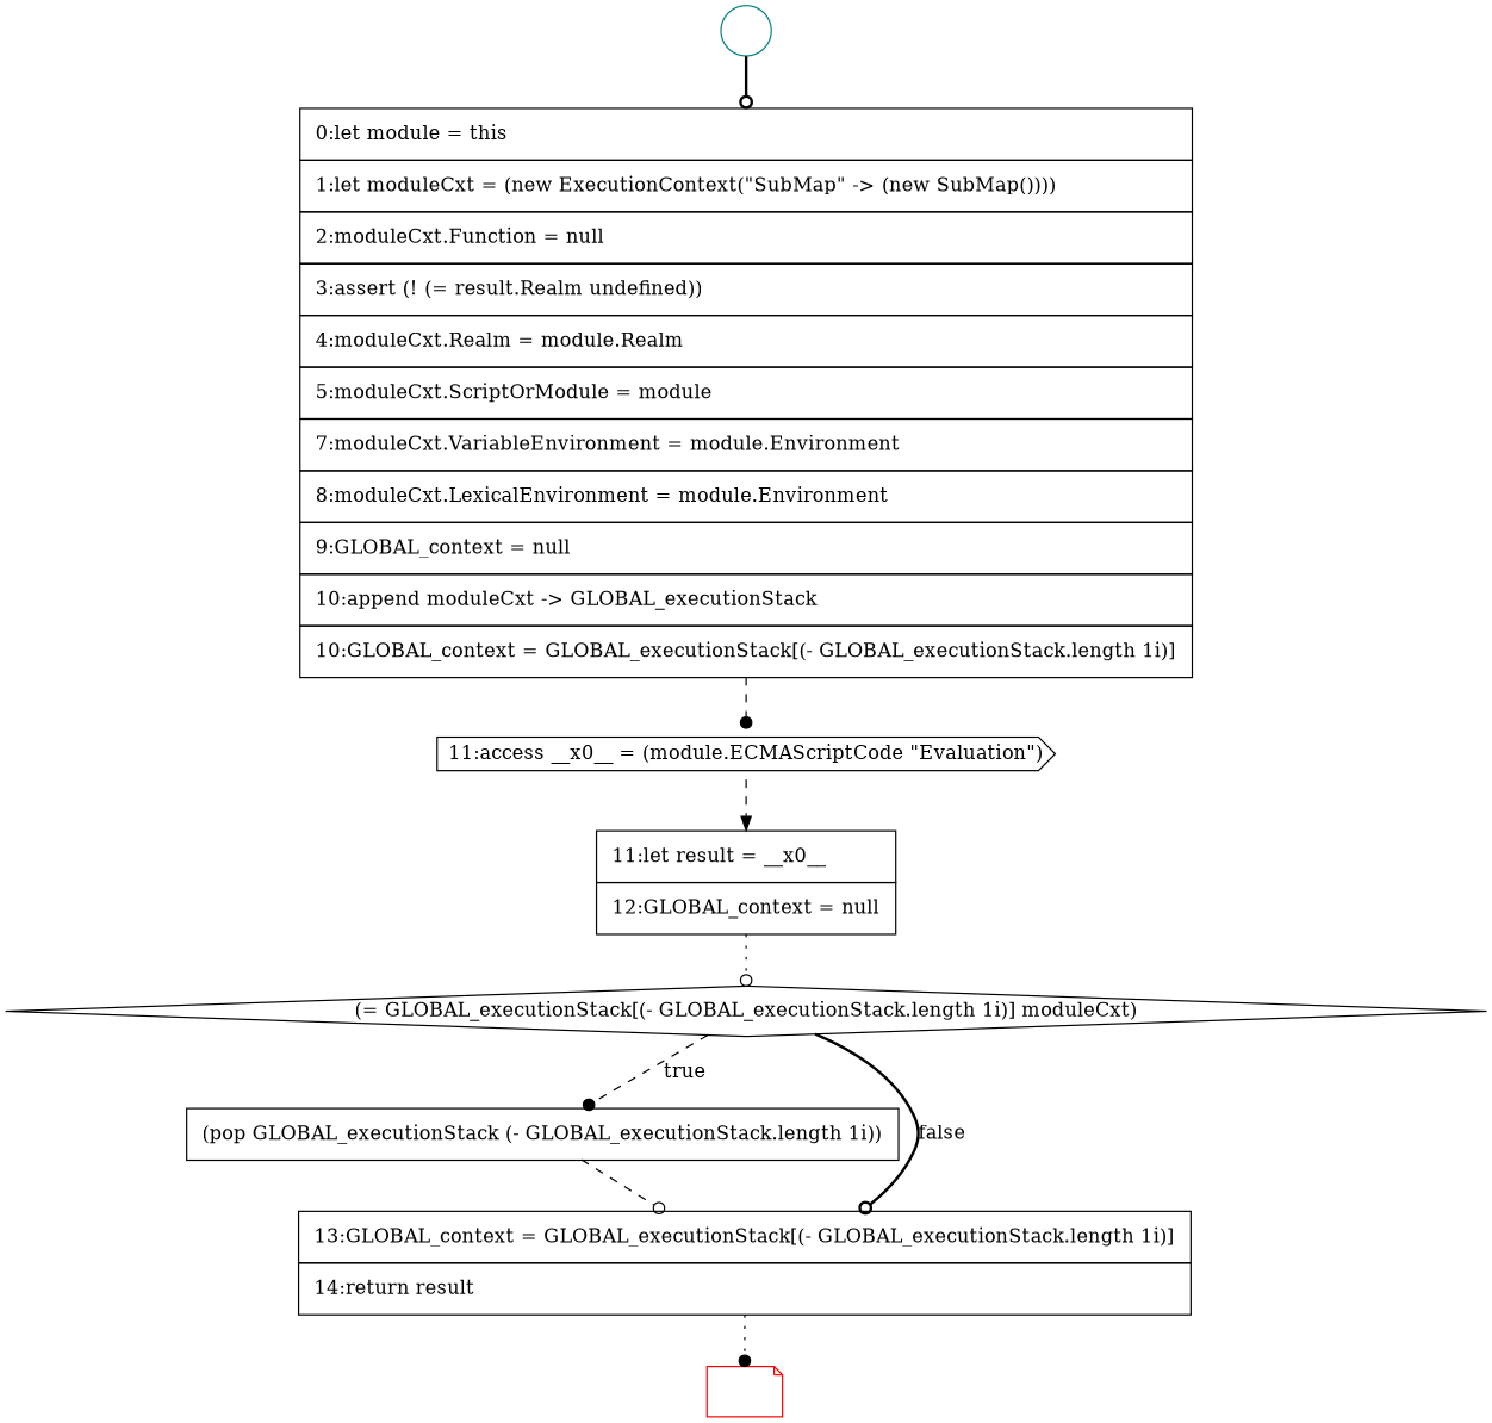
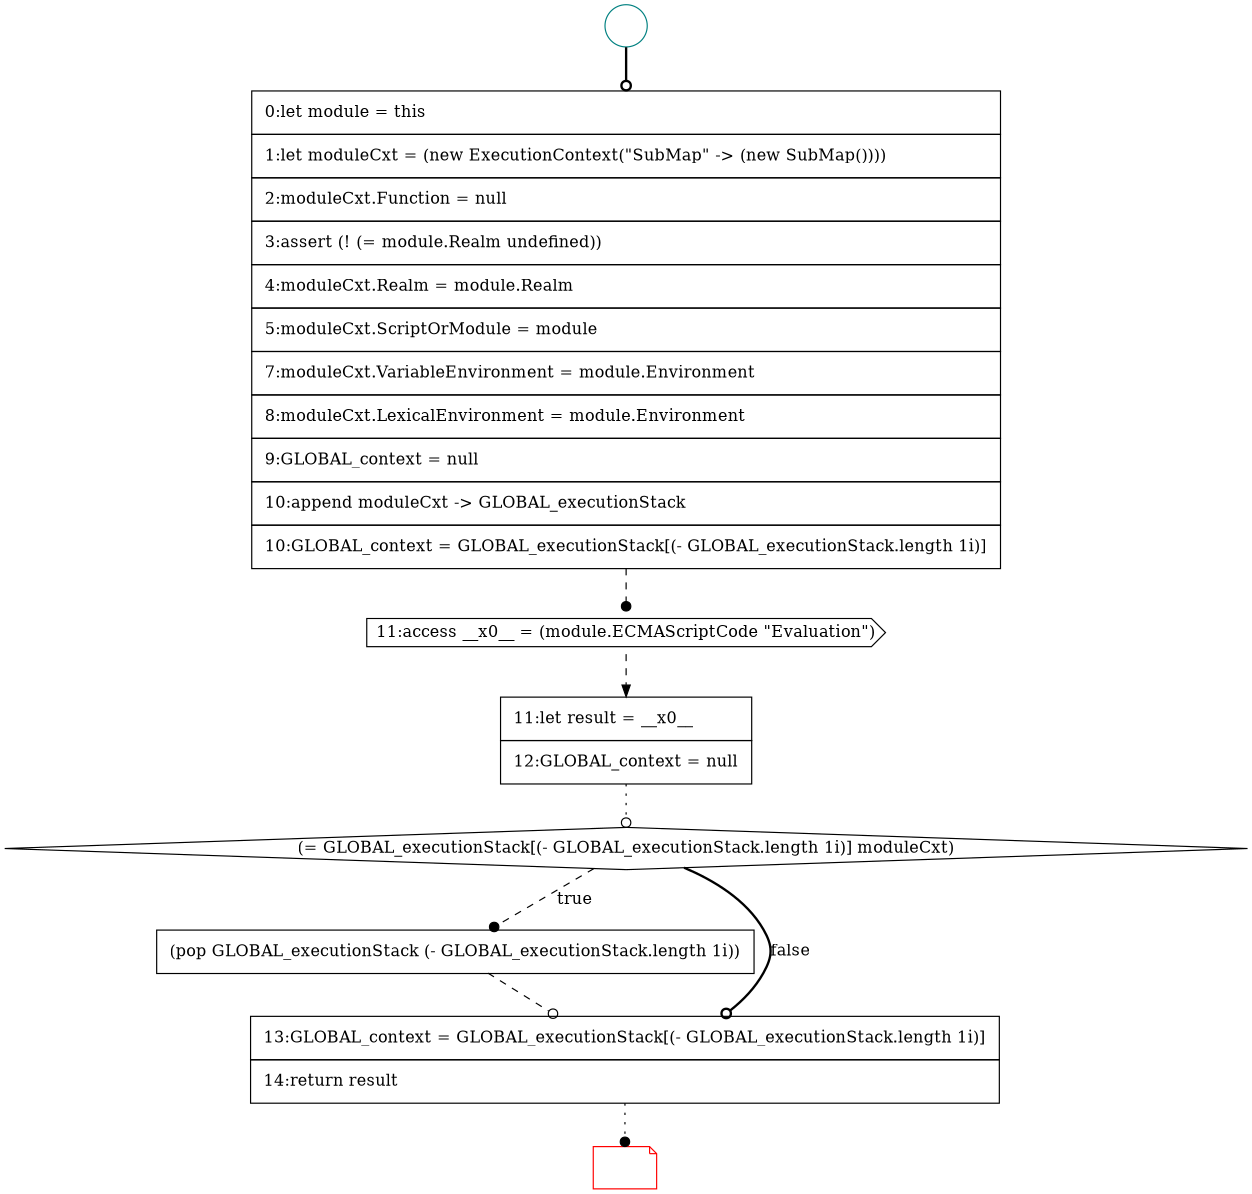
  digraph {
    node [color=black fillcolor=white shape=none style=filled]
    edge [color=black style=dashed arrowhead=odot]
    n1 [label=<<font color="black">     <table border="0" cellborder="1" cellspacing="0" cellpadding="10">       <tr><td align="left">(pop GLOBAL_executionStack (- GLOBAL_executionStack.length 1i))</td></tr>     </table>   </font>> margin=0]
    n2 [label=<<font color="black">     <table border="0" cellborder="1" cellspacing="0" cellpadding="10">       <tr><td align="left">13:GLOBAL_context = GLOBAL_executionStack[(- GLOBAL_executionStack.length 1i)]</td></tr>       <tr><td align="left">14:return result</td></tr>     </table>   </font>> margin=0]
-   n3 [label=<<font color="black">     <table border="0" cellborder="1" cellspacing="0" cellpadding="10">       <tr><td align="left">0:let module = this</td></tr>       <tr><td align="left">1:let moduleCxt = (new ExecutionContext(&quot;SubMap&quot; -&gt; (new SubMap())))</td></tr>       <tr><td align="left">2:moduleCxt.Function = null</td></tr>       <tr><td align="left">3:assert (! (= result.Realm undefined))</td></tr>       <tr><td align="left">4:moduleCxt.Realm = module.Realm</td></tr>       <tr><td align="left">5:moduleCxt.ScriptOrModule = module</td></tr>       <tr><td align="left">7:moduleCxt.VariableEnvironment = module.Environment</td></tr>       <tr><td align="left">8:moduleCxt.LexicalEnvironment = module.Environment</td></tr>       <tr><td align="left">9:GLOBAL_context = null</td></tr>       <tr><td align="left">10:append moduleCxt -&gt; GLOBAL_executionStack</td></tr>       <tr><td align="left">10:GLOBAL_context = GLOBAL_executionStack[(- GLOBAL_executionStack.length 1i)]</td></tr>     </table>   </font>> margin=0]
+   n3 [label=<<font color="black">     <table border="0" cellborder="1" cellspacing="0" cellpadding="10">       <tr><td align="left">0:let module = this</td></tr>       <tr><td align="left">1:let moduleCxt = (new ExecutionContext(&quot;SubMap&quot; -&gt; (new SubMap())))</td></tr>       <tr><td align="left">2:moduleCxt.Function = null</td></tr>       <tr><td align="left">3:assert (! (= module.Realm undefined))</td></tr>       <tr><td align="left">4:moduleCxt.Realm = module.Realm</td></tr>       <tr><td align="left">5:moduleCxt.ScriptOrModule = module</td></tr>       <tr><td align="left">7:moduleCxt.VariableEnvironment = module.Environment</td></tr>       <tr><td align="left">8:moduleCxt.LexicalEnvironment = module.Environment</td></tr>       <tr><td align="left">9:GLOBAL_context = null</td></tr>       <tr><td align="left">10:append moduleCxt -&gt; GLOBAL_executionStack</td></tr>       <tr><td align="left">10:GLOBAL_context = GLOBAL_executionStack[(- GLOBAL_executionStack.length 1i)]</td></tr>     </table>   </font>> margin=0]
    n4 [label=<<font color="black">11:access __x0__ = (module.ECMAScriptCode &quot;Evaluation&quot;)</font>> shape=cds]
    n5 [label=<<font color="black">(= GLOBAL_executionStack[(- GLOBAL_executionStack.length 1i)] moduleCxt)</font>> shape=diamond]
    n6 [color=red label=" " shape=note]
    n7 [label=<<font color="black">     <table border="0" cellborder="1" cellspacing="0" cellpadding="10">       <tr><td align="left">11:let result = __x0__</td></tr>       <tr><td align="left">12:GLOBAL_context = null</td></tr>     </table>   </font>> margin=0]
    n8 [color=teal label=" " shape=circle]
    n1 -> n2
    n2 -> n6 [style=dotted arrowhead=dot]
    n3 -> n4 [arrowhead=dot]
    n4 -> n7 [arrowhead=normal]
    n5 -> n1 [label=<<font color="black">true</font>> arrowhead=dot]
    n5 -> n2 [label=<<font color="black">false</font>> style=bold]
    n7 -> n5 [style=dotted]
    n8 -> n3 [style=bold]
  }
